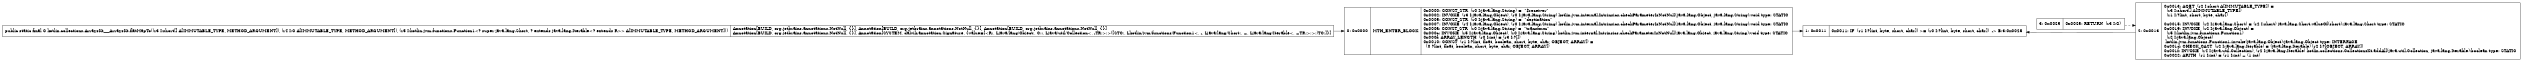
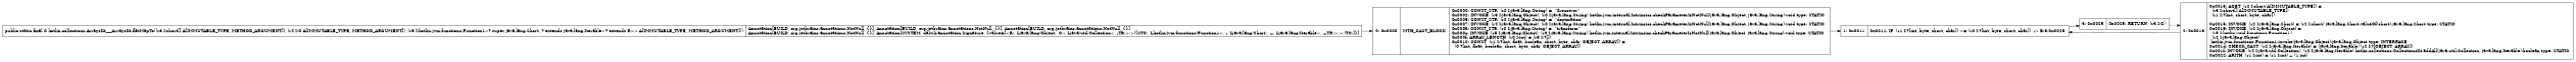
  digraph {
    rankdir=LR
    node [shape=record]
-   n1 [label="{0\:\ 0x0000|MTH_ENTER_BLOCK\l|0x0000: CONST_STR  (r0 I:java.lang.String) =  \"$receiver\" \l0x0002: INVOKE  (r3 I:java.lang.Object), (r0 I:java.lang.String) kotlin.jvm.internal.Intrinsics.checkParameterIsNotNull(java.lang.Object, java.lang.String):void type: STATIC \l0x0005: CONST_STR  (r0 I:java.lang.String) =  \"destination\" \l0x0007: INVOKE  (r4 I:java.lang.Object), (r0 I:java.lang.String) kotlin.jvm.internal.Intrinsics.checkParameterIsNotNull(java.lang.Object, java.lang.String):void type: STATIC \l0x000a: CONST_STR  (r0 I:java.lang.String) =  \"transform\" \l0x000c: INVOKE  (r5 I:java.lang.Object), (r0 I:java.lang.String) kotlin.jvm.internal.Intrinsics.checkParameterIsNotNull(java.lang.Object, java.lang.String):void type: STATIC \l0x000f: ARRAY_LENGTH  (r0 I:int) = (r3 I:?[]) \l0x0010: CONST  (r1 I:?[int, float, boolean, short, byte, char, OBJECT, ARRAY]) = \l  (0 ?[int, float, boolean, short, byte, char, OBJECT, ARRAY])\l \l}"]
+   n1 [label="{0\:\ 0x0000|MTH_CAST_BLOCK\l|0x0000: CONST_STR  (r0 I:java.lang.String) =  \"$receiver\" \l0x0002: INVOKE  (r3 I:java.lang.Object), (r0 I:java.lang.String) kotlin.jvm.internal.Intrinsics.checkParameterIsNotNull(java.lang.Object, java.lang.String):void type: STATIC \l0x0005: CONST_STR  (r0 I:java.lang.String) =  \"destination\" \l0x0007: INVOKE  (r4 I:java.lang.Object), (r0 I:java.lang.String) kotlin.jvm.internal.Intrinsics.checkParameterIsNotNull(java.lang.Object, java.lang.String):void type: STATIC \l0x000a: CONST_STR  (r0 I:java.lang.String) =  \"transform\" \l0x000c: INVOKE  (r5 I:java.lang.Object), (r0 I:java.lang.String) kotlin.jvm.internal.Intrinsics.checkParameterIsNotNull(java.lang.Object, java.lang.String):void type: STATIC \l0x000f: ARRAY_LENGTH  (r0 I:int) = (r3 I:?[]) \l0x0010: CONST  (r1 I:?[int, float, boolean, short, byte, char, OBJECT, ARRAY]) = \l  (0 ?[int, float, boolean, short, byte, char, OBJECT, ARRAY])\l \l}"]
    n2 [label="{1\:\ 0x0011|0x0011: IF  (r1 I:?[int, byte, short, char]) \>= (r0 I:?[int, byte, short, char])  \-\> B:3:0x0025 \l}"]
    n3 [label="{3\:\ 0x0025|0x0025: RETURN  (r3 I:C) \l}"]
-   n4 [label="{2\:\ 0x0013|0x0013: AGET  (r2 I:short A[IMMUTABLE_TYPE]) = \l  (r3 I:short[] A[IMMUTABLE_TYPE])\l  (r1 I:?[int, short, byte, char])\l \l0x0015: INVOKE  (r2 I:java.lang.Short) = (r2 I:short) java.lang.Short.valueOf(short):java.lang.Short type: STATIC \l0x0019: INVOKE  (r2 I:java.lang.Object) = \l  (r5 I:kotlin.jvm.functions.Function1)\l  (r2 I:java.lang.Object)\l kotlin.jvm.functions.Function1.invoke(java.lang.Object):java.lang.Object type: INTERFACE \l0x001d: CHECK_CAST  (r2 I:java.lang.Iterable) = (java.lang.Iterable) (r2 I:?[OBJECT, ARRAY]) \l0x001f: INVOKE  (r4 I:java.util.Collection), (r2 I:java.lang.Iterable) kotlin.collections.CollectionsKt.addAll(java.util.Collection, java.lang.Iterable):boolean type: STATIC \l0x0022: ARITH  (r1 I:int) = (r1 I:int) + (1 int) \l}"]
+   n4 [label="{2\:\ 0x0013|0x0013: AGET  (r2 I:short A[IMMUTABLE_TYPE]) = \l  (r3 I:short[] A[IMMUTABLE_TYPE])\l  (r1 I:?[int, short, byte, char])\l \l0x0015: INVOKE  (r2 I:java.lang.Short) = (r2 I:short) java.lang.Short.valueOf(short):java.lang.Short type: STATIC \l0x0019: INVOKE  (r2 I:java.lang.Object) = \l  (r5 I:kotlin.void.functions.Function1)\l  (r2 I:java.lang.Object)\l kotlin.jvm.functions.Function1.invoke(java.lang.Object):java.lang.Object type: INTERFACE \l0x001d: CHECK_CAST  (r2 I:java.lang.Iterable) = (java.lang.Iterable) (r2 I:?[OBJECT, ARRAY]) \l0x001f: INVOKE  (r4 I:java.util.Collection), (r2 I:java.lang.Iterable) kotlin.collections.CollectionsKt.addAll(java.util.Collection, java.lang.Iterable):boolean type: STATIC \l0x0022: ARITH  (r1 I:int) = (r1 I:int) + (1 int) \l}"]
    n5 [label="{public static final C kotlin.collections.ArraysKt___ArraysKt.flatMapTo((r3 I:short[] A[IMMUTABLE_TYPE, METHOD_ARGUMENT]), (r4 I:C A[IMMUTABLE_TYPE, METHOD_ARGUMENT]), (r5 I:kotlin.jvm.functions.Function1\<? super java.lang.Short, ? extends java.lang.Iterable\<? extends R\>\> A[IMMUTABLE_TYPE, METHOD_ARGUMENT]))  | Annotation[BUILD, org.jetbrains.annotations.NotNull, \{\}], Annotation[BUILD, org.jetbrains.annotations.NotNull, \{\}], Annotation[BUILD, org.jetbrains.annotations.NotNull, \{\}]\lAnnotation[BUILD, org.jetbrains.annotations.NotNull, \{\}], Annotation[SYSTEM, dalvik.annotation.Signature, \{value=[\<R:, Ljava\/lang\/Object;, C::, Ljava\/util\/Collection\<, \-TR;\>;\>([STC;, Lkotlin\/jvm\/functions\/Function1\<, \-, Ljava\/lang\/Short;, +, Ljava\/lang\/Iterable\<, +TR;\>;\>;)TC;]\}]\l}"]
    n1 -> n2
+   n2 -> n3
    n3 -> n4 [style=dashed]
    n4 -> n2
    n5 -> n1
  }
